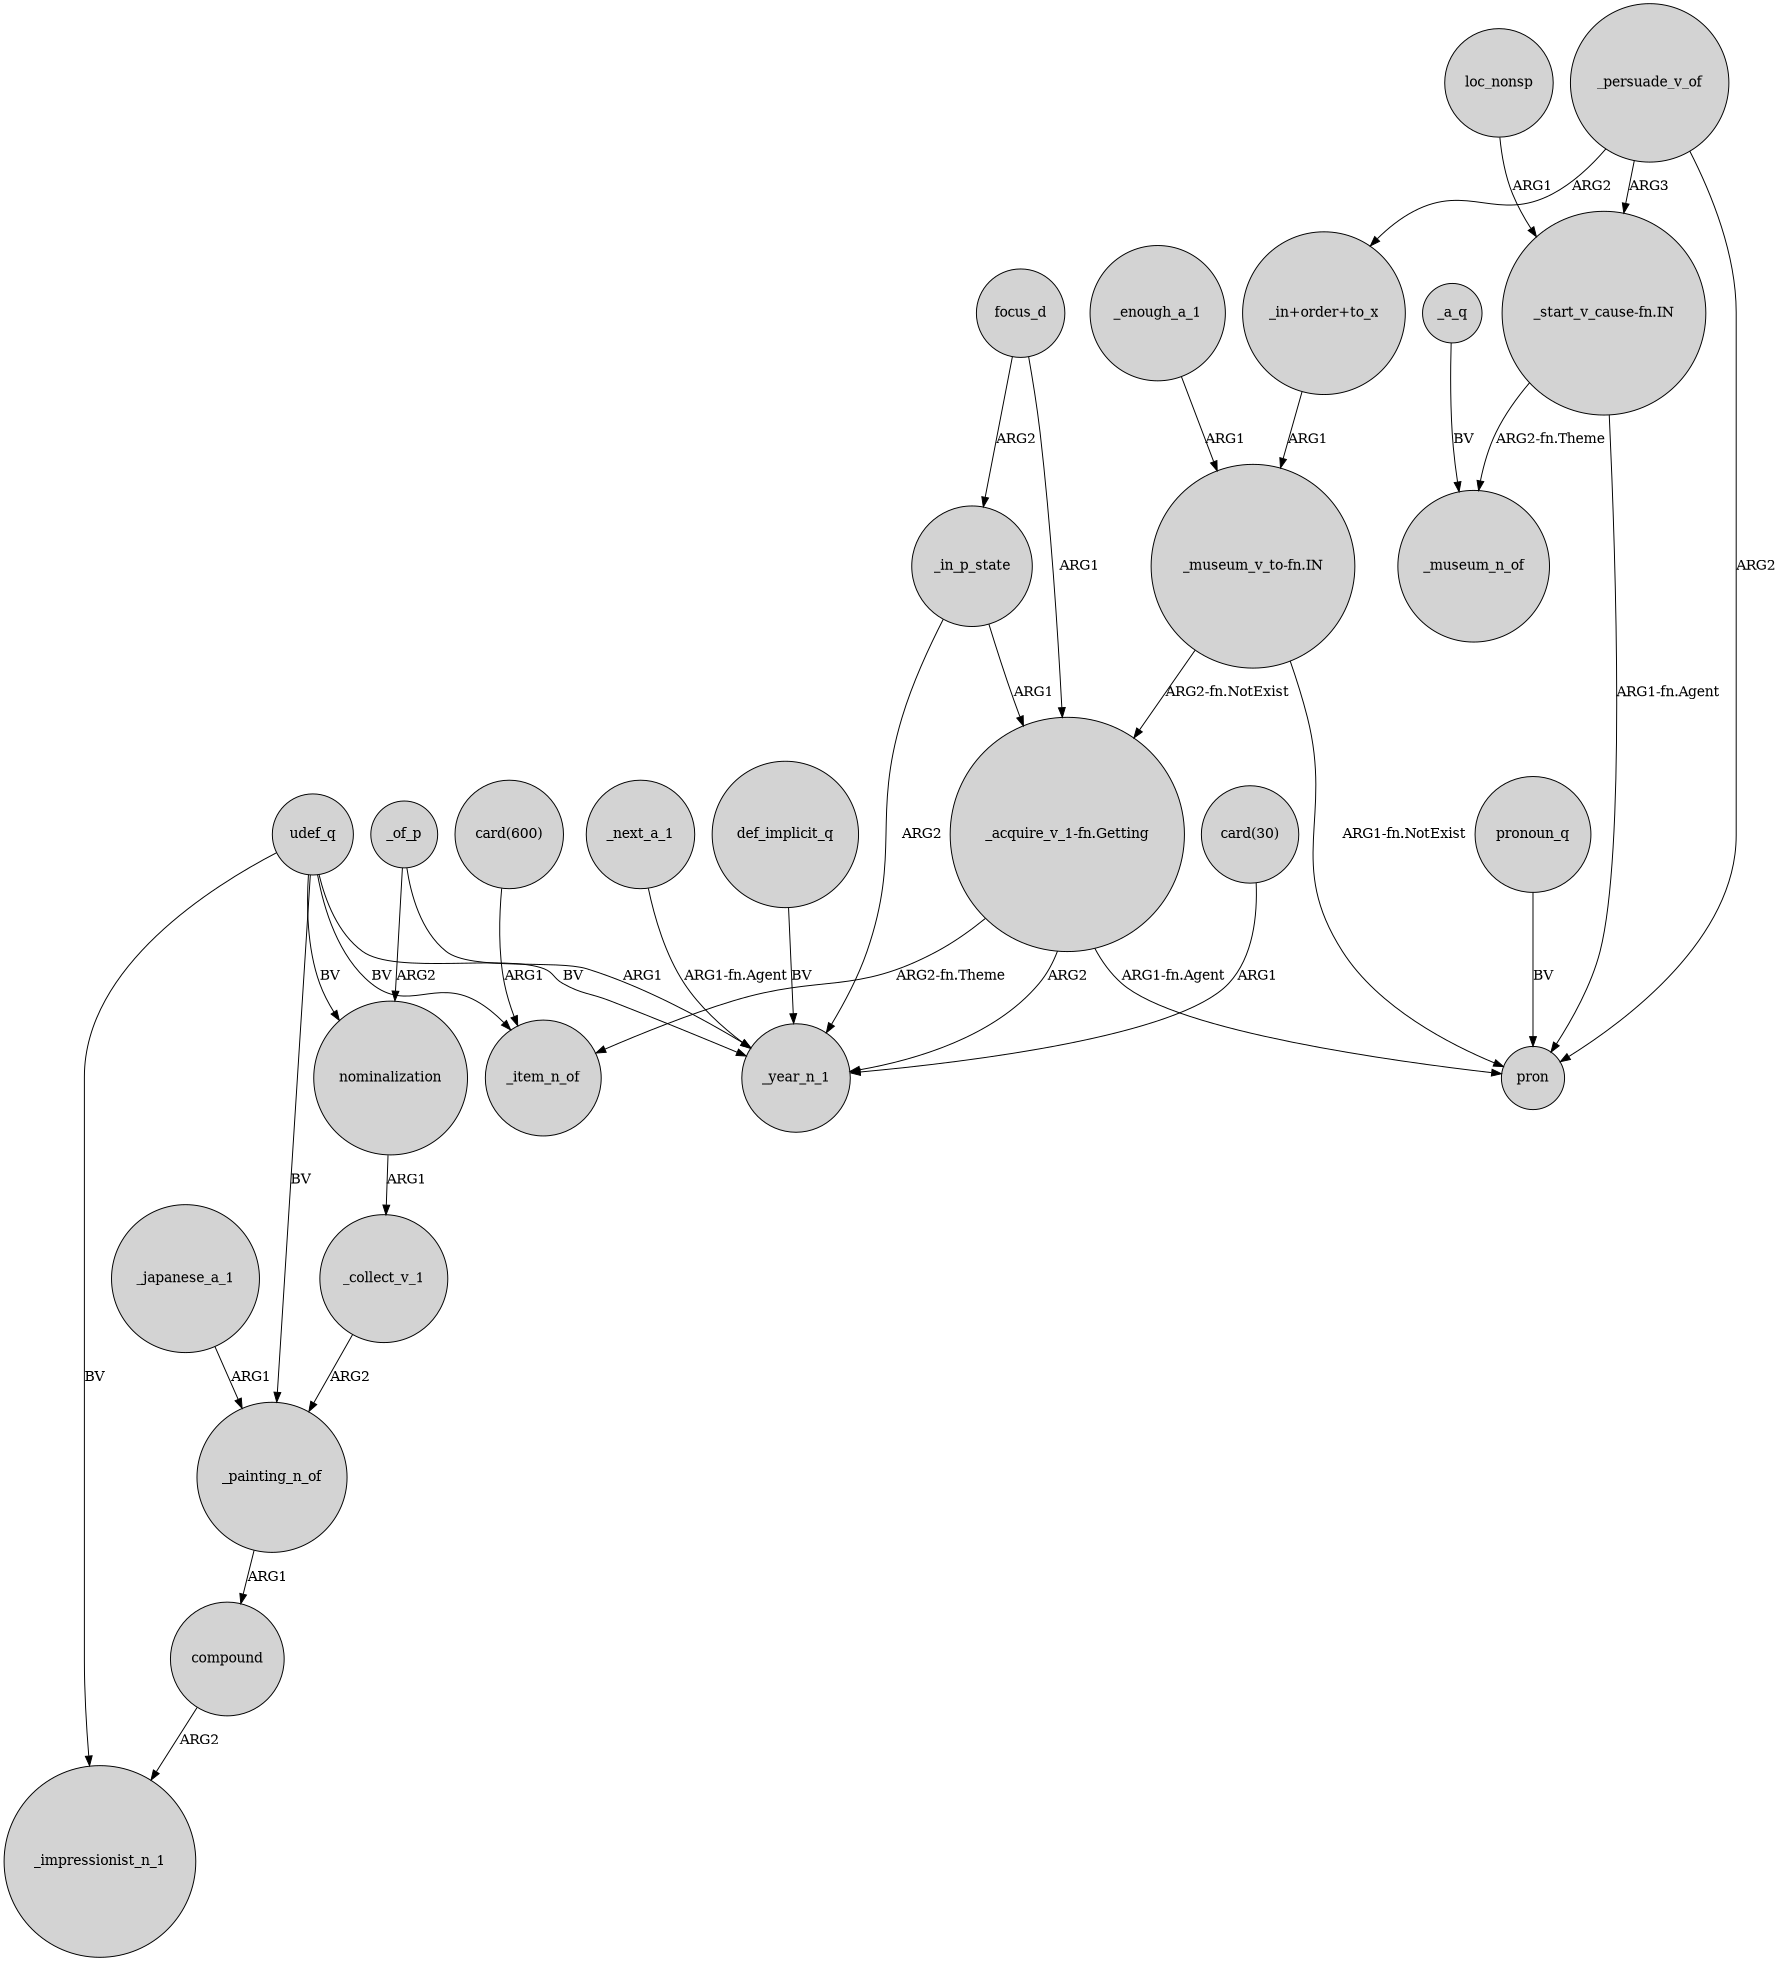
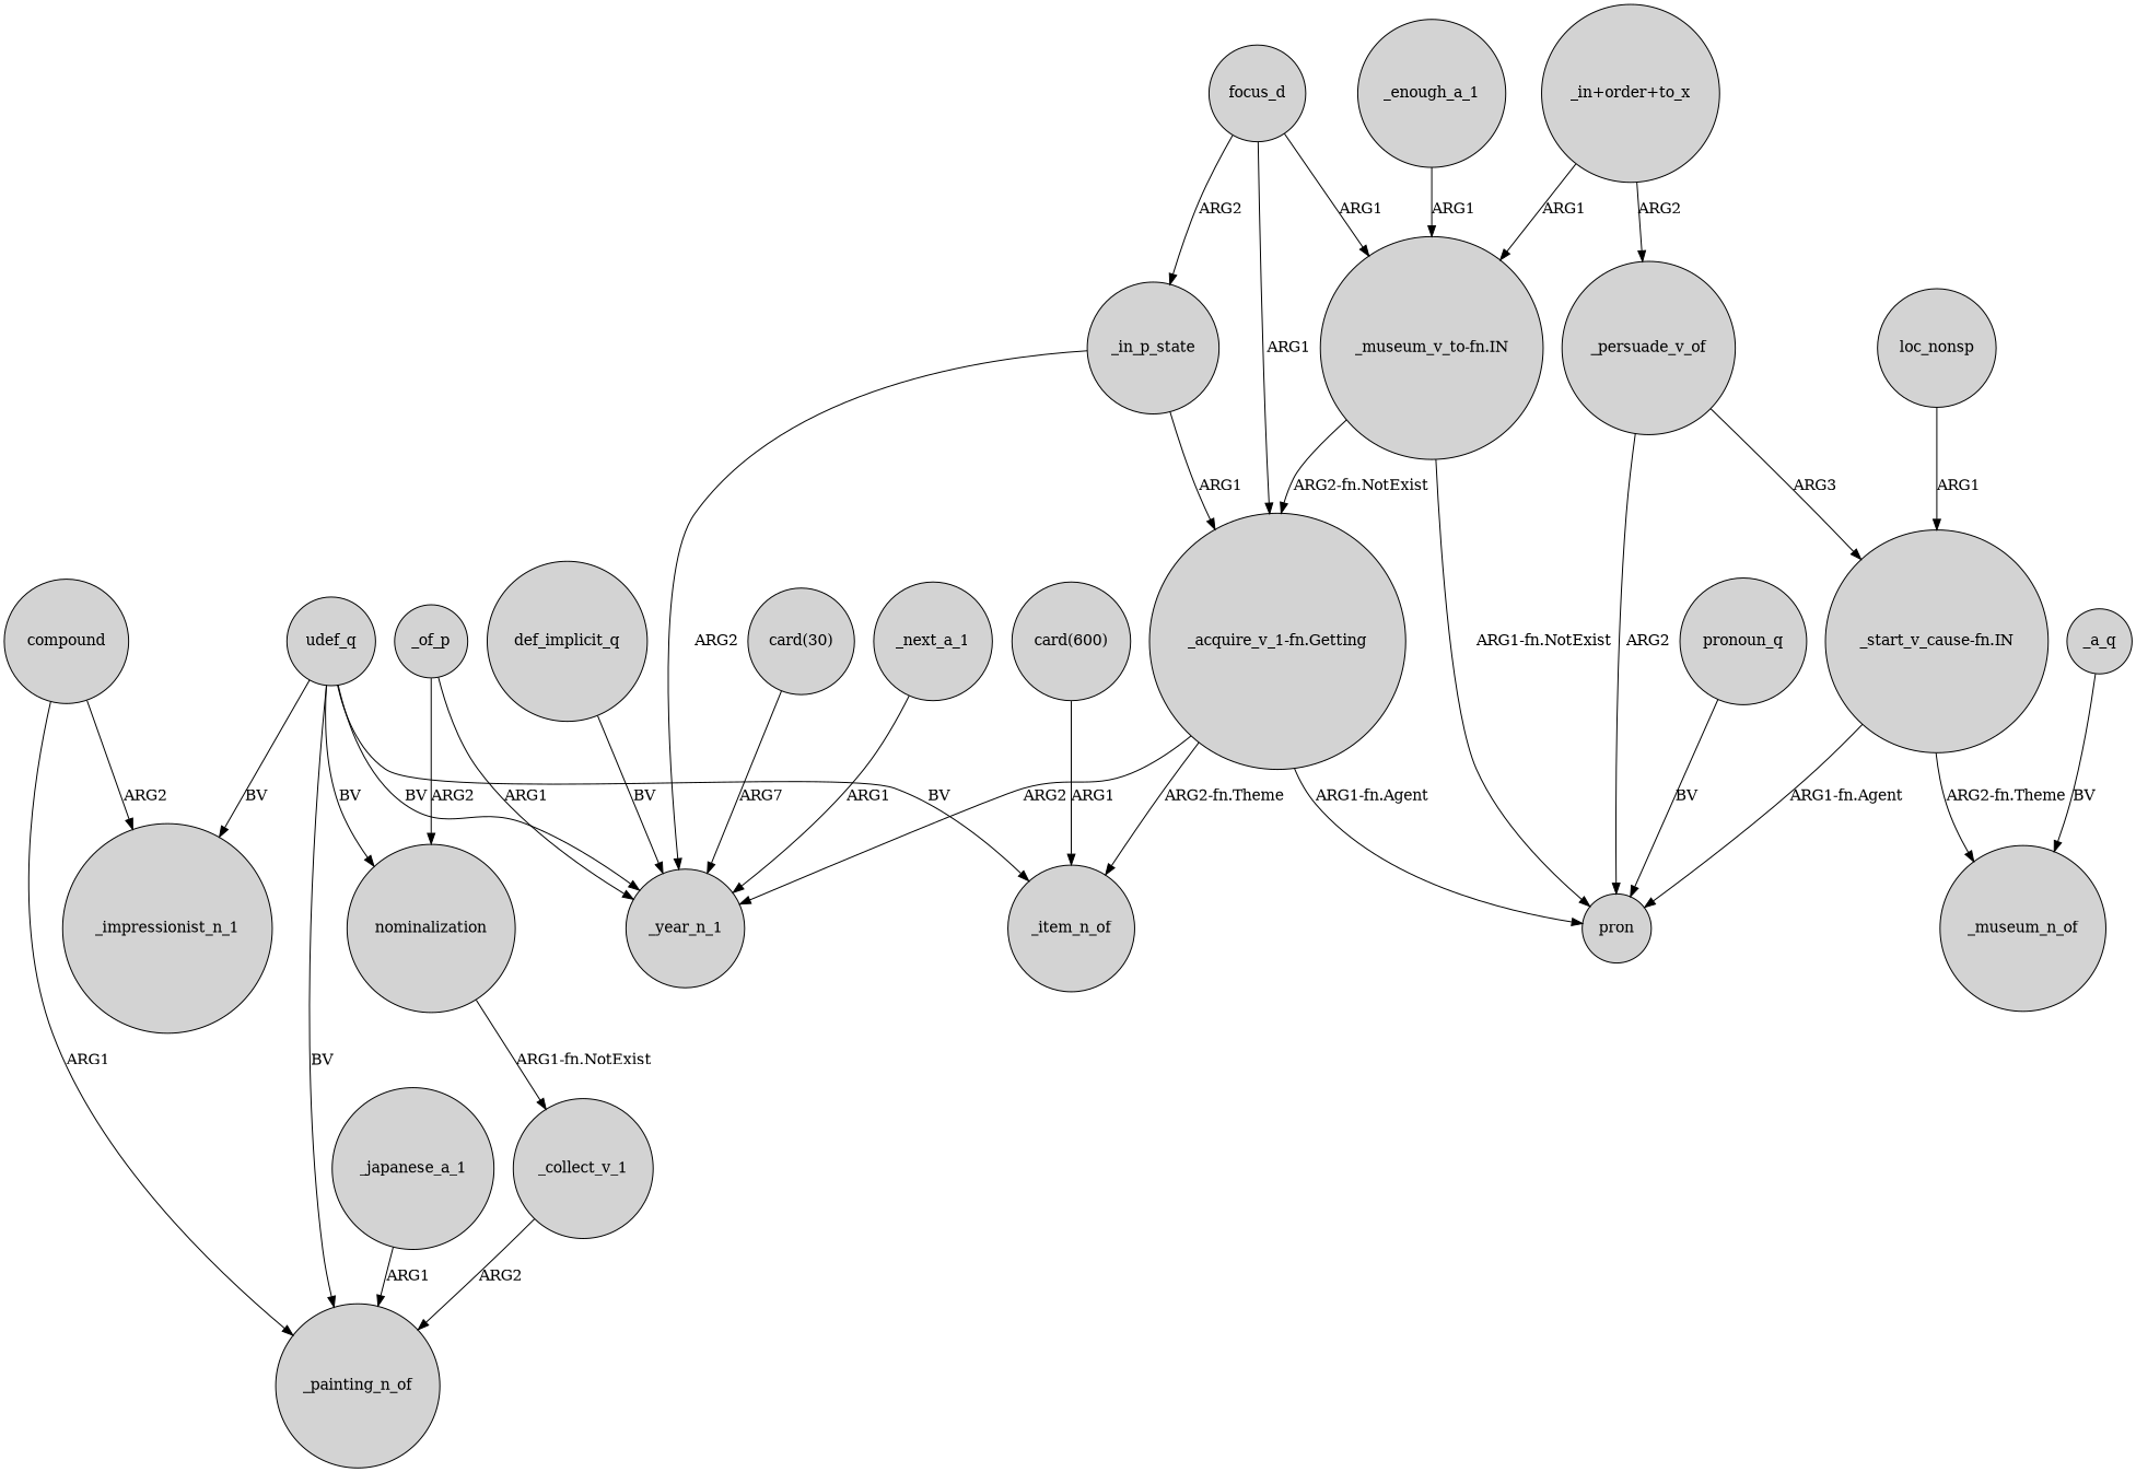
  digraph {
    node [shape=circle style=filled]
    udef_q
    _impressionist_n_1
    _painting_n_of
    _item_n_of
    _year_n_1
    nominalization
    _collect_v_1
    "_acquire_v_1-fn.Getting"
    pron
    n10 [label="_museum_v_to-fn.IN"]
    _enough_a_1
    def_implicit_q
    _japanese_a_1
    compound
    focus_d
    _in_p_state
    "_start_v_cause-fn.IN"
    _museum_n_of
    loc_nonsp
    "_in+order+to_x"
    _persuade_v_of
    _of_p
    pronoun_q
    _a_q
    "card(30)"
    _next_a_1
    "card(600)"
    udef_q -> _impressionist_n_1 [label=BV]
    udef_q -> _painting_n_of [label=BV]
    udef_q -> _item_n_of [label=BV]
    udef_q -> _year_n_1 [label=BV]
    udef_q -> nominalization [label=BV]
-   nominalization -> _collect_v_1 [label=ARG1]
+   nominalization -> _collect_v_1 [label="ARG1-fn.NotExist"]
    _collect_v_1 -> _painting_n_of [label=ARG2]
    "_acquire_v_1-fn.Getting" -> _item_n_of [label="ARG2-fn.Theme"]
    "_acquire_v_1-fn.Getting" -> _year_n_1 [label=ARG2]
    "_acquire_v_1-fn.Getting" -> pron [label="ARG1-fn.Agent"]
    n10 -> "_acquire_v_1-fn.Getting" [label="ARG2-fn.NotExist"]
    n10 -> pron [label="ARG1-fn.NotExist"]
    _enough_a_1 -> n10 [label=ARG1]
    def_implicit_q -> _year_n_1 [label=BV]
    _japanese_a_1 -> _painting_n_of [label=ARG1]
    compound -> _impressionist_n_1 [label=ARG2]
-   _painting_n_of -> compound [label=ARG1]
+   compound -> _painting_n_of [label=ARG1]
    focus_d -> "_acquire_v_1-fn.Getting" [label=ARG1]
+   focus_d -> n10 [label=ARG1]
    focus_d -> _in_p_state [label=ARG2]
    _in_p_state -> _year_n_1 [label=ARG2]
    _in_p_state -> "_acquire_v_1-fn.Getting" [label=ARG1]
    "_start_v_cause-fn.IN" -> pron [label="ARG1-fn.Agent"]
    "_start_v_cause-fn.IN" -> _museum_n_of [label="ARG2-fn.Theme"]
    loc_nonsp -> "_start_v_cause-fn.IN" [label=ARG1]
    "_in+order+to_x" -> n10 [label=ARG1]
-   _persuade_v_of -> "_in+order+to_x" [label=ARG2]
+   "_in+order+to_x" -> _persuade_v_of [label=ARG2]
    _persuade_v_of -> pron [label=ARG2]
    _persuade_v_of -> "_start_v_cause-fn.IN" [label=ARG3]
    _of_p -> _year_n_1 [label=ARG1]
    _of_p -> nominalization [label=ARG2]
    pronoun_q -> pron [label=BV]
    _a_q -> _museum_n_of [label=BV]
-   "card(30)" -> _year_n_1 [label=ARG1]
-   _next_a_1 -> _year_n_1 [label="ARG1-fn.Agent"]
+   "card(30)" -> _year_n_1 [label=ARG7]
+   _next_a_1 -> _year_n_1 [label=ARG1]
    "card(600)" -> _item_n_of [label=ARG1]
  }
